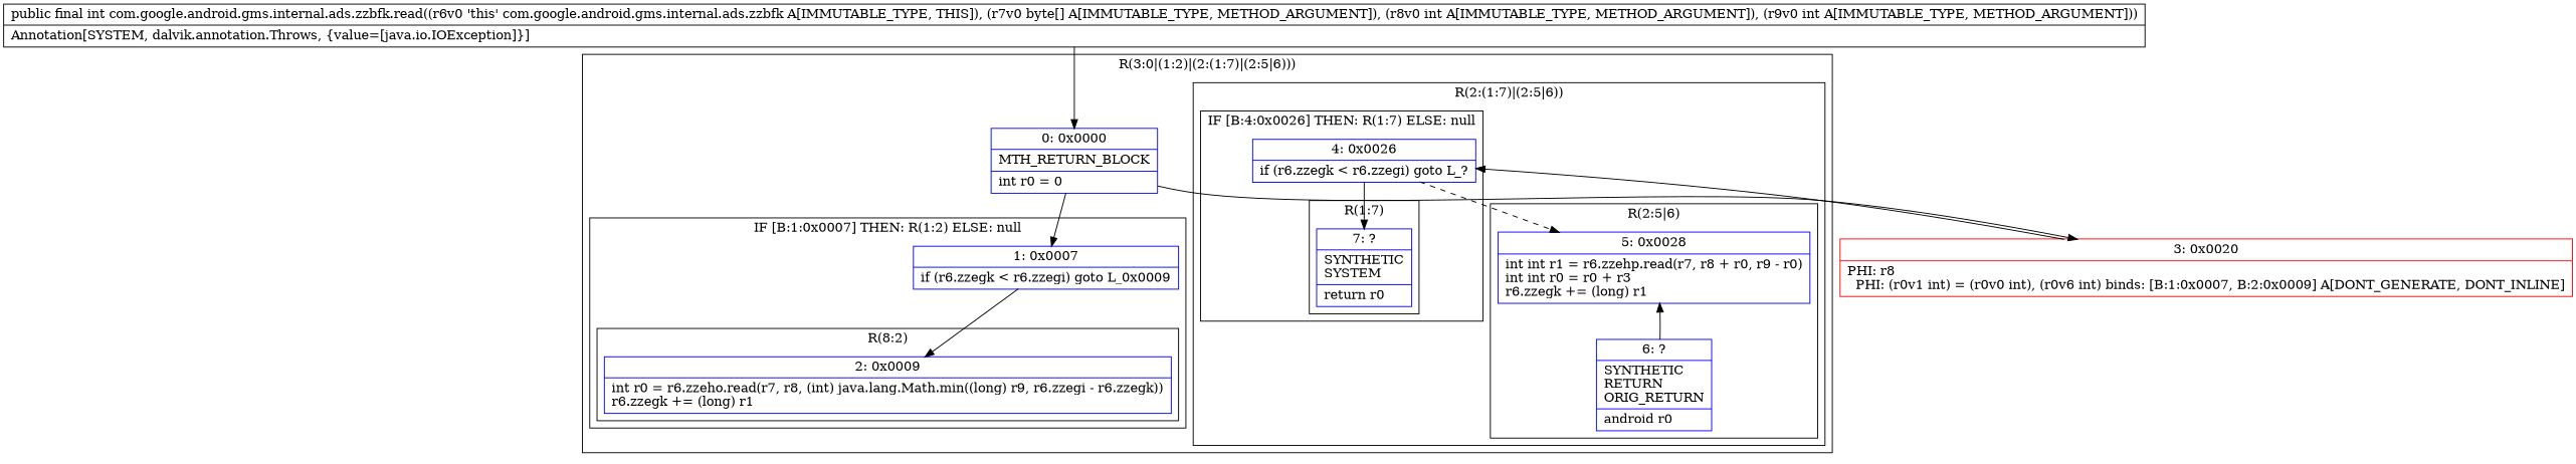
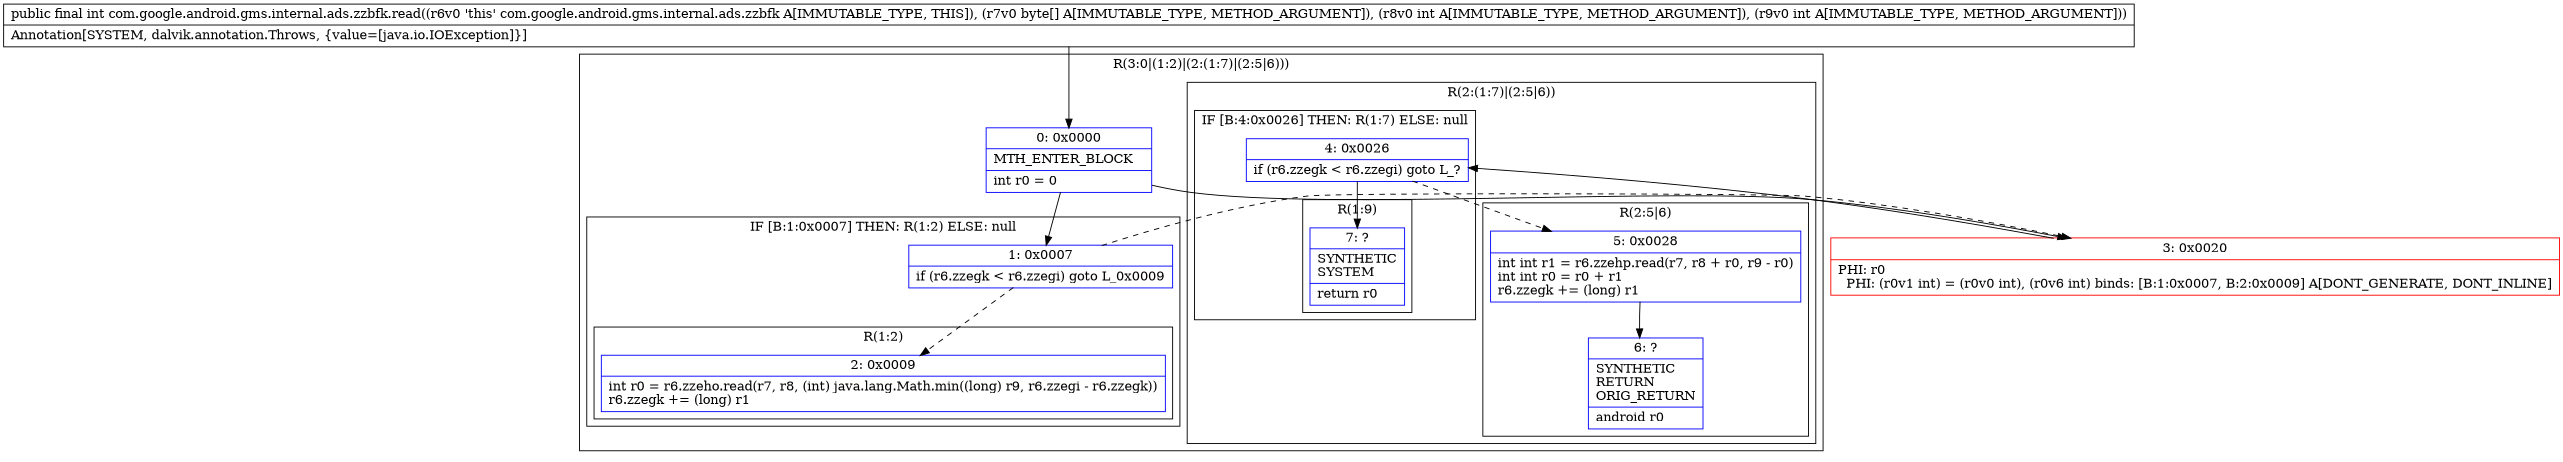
  digraph {
    node [color=blue shape=record]
    n1 [label="{2\:\ 0x0009|int r0 = r6.zzeho.read(r7, r8, (int) java.lang.Math.min((long) r9, r6.zzegi \- r6.zzegk))\lr6.zzegk += (long) r1\l}"]
    n2 [label="{1\:\ 0x0007|if (r6.zzegk \< r6.zzegi) goto L_0x0009\l}"]
    n3 [label="{7\:\ ?|SYNTHETIC\lSYSTEM\l|return r0\l}"]
    n4 [label="{4\:\ 0x0026|if (r6.zzegk \< r6.zzegi) goto L_?\l}"]
-   n5 [label="{5\:\ 0x0028|int int r1 = r6.zzehp.read(r7, r8 + r0, r9 \- r0)\lint int r0 = r0 + r3\lr6.zzegk += (long) r1\l}"]
+   n5 [label="{5\:\ 0x0028|int int r1 = r6.zzehp.read(r7, r8 + r0, r9 \- r0)\lint int r0 = r0 + r1\lr6.zzegk += (long) r1\l}"]
    n6 [label="{6\:\ ?|SYNTHETIC\lRETURN\lORIG_RETURN\l|android r0\l}"]
-   n7 [label="{0\:\ 0x0000|MTH_RETURN_BLOCK\l|int r0 = 0\l}"]
-   n8 [color=red label="{3\:\ 0x0020|PHI: r8 \l  PHI: (r0v1 int) = (r0v0 int), (r0v6 int) binds: [B:1:0x0007, B:2:0x0009] A[DONT_GENERATE, DONT_INLINE]\l}"]
+   n7 [label="{0\:\ 0x0000|MTH_ENTER_BLOCK\l|int r0 = 0\l}"]
+   n8 [color=red label="{3\:\ 0x0020|PHI: r0 \l  PHI: (r0v1 int) = (r0v0 int), (r0v6 int) binds: [B:1:0x0007, B:2:0x0009] A[DONT_GENERATE, DONT_INLINE]\l}"]
    n9 [label="{public final int com.google.android.gms.internal.ads.zzbfk.read((r6v0 'this' com.google.android.gms.internal.ads.zzbfk A[IMMUTABLE_TYPE, THIS]), (r7v0 byte[] A[IMMUTABLE_TYPE, METHOD_ARGUMENT]), (r8v0 int A[IMMUTABLE_TYPE, METHOD_ARGUMENT]), (r9v0 int A[IMMUTABLE_TYPE, METHOD_ARGUMENT]))  | Annotation[SYSTEM, dalvik.annotation.Throws, \{value=[java.io.IOException]\}]\l}" color=""]
    subgraph cluster_1 {
      label="R(3:0|(1:2)|(2:(1:7)|(2:5|6)))"
      n7
      subgraph cluster_2 {
        label="IF [B:1:0x0007] THEN: R(1:2) ELSE: null"
        n2
        subgraph cluster_3 {
-         label="R(8:2)"
+         label="R(1:2)"
          n1
        }
      }
      subgraph cluster_4 {
        label="R(2:(1:7)|(2:5|6))"
        subgraph cluster_5 {
          label="IF [B:4:0x0026] THEN: R(1:7) ELSE: null"
          n4
          subgraph cluster_6 {
-           label="R(1:7)"
+           label="R(1:9)"
            n3
          }
        }
        subgraph cluster_7 {
          label="R(2:5|6)"
          n5
          n6
        }
      }
    }
-   n2 -> n1
+   n2 -> n1 [style=dashed]
+   n2 -> n8 [style=dashed]
    n4 -> n3
    n4 -> n5 [style=dashed]
-   n6 -> n5
+   n5 -> n6
    n7 -> n2
    n7 -> n8
    n8 -> n4
    n9 -> n7
  }
